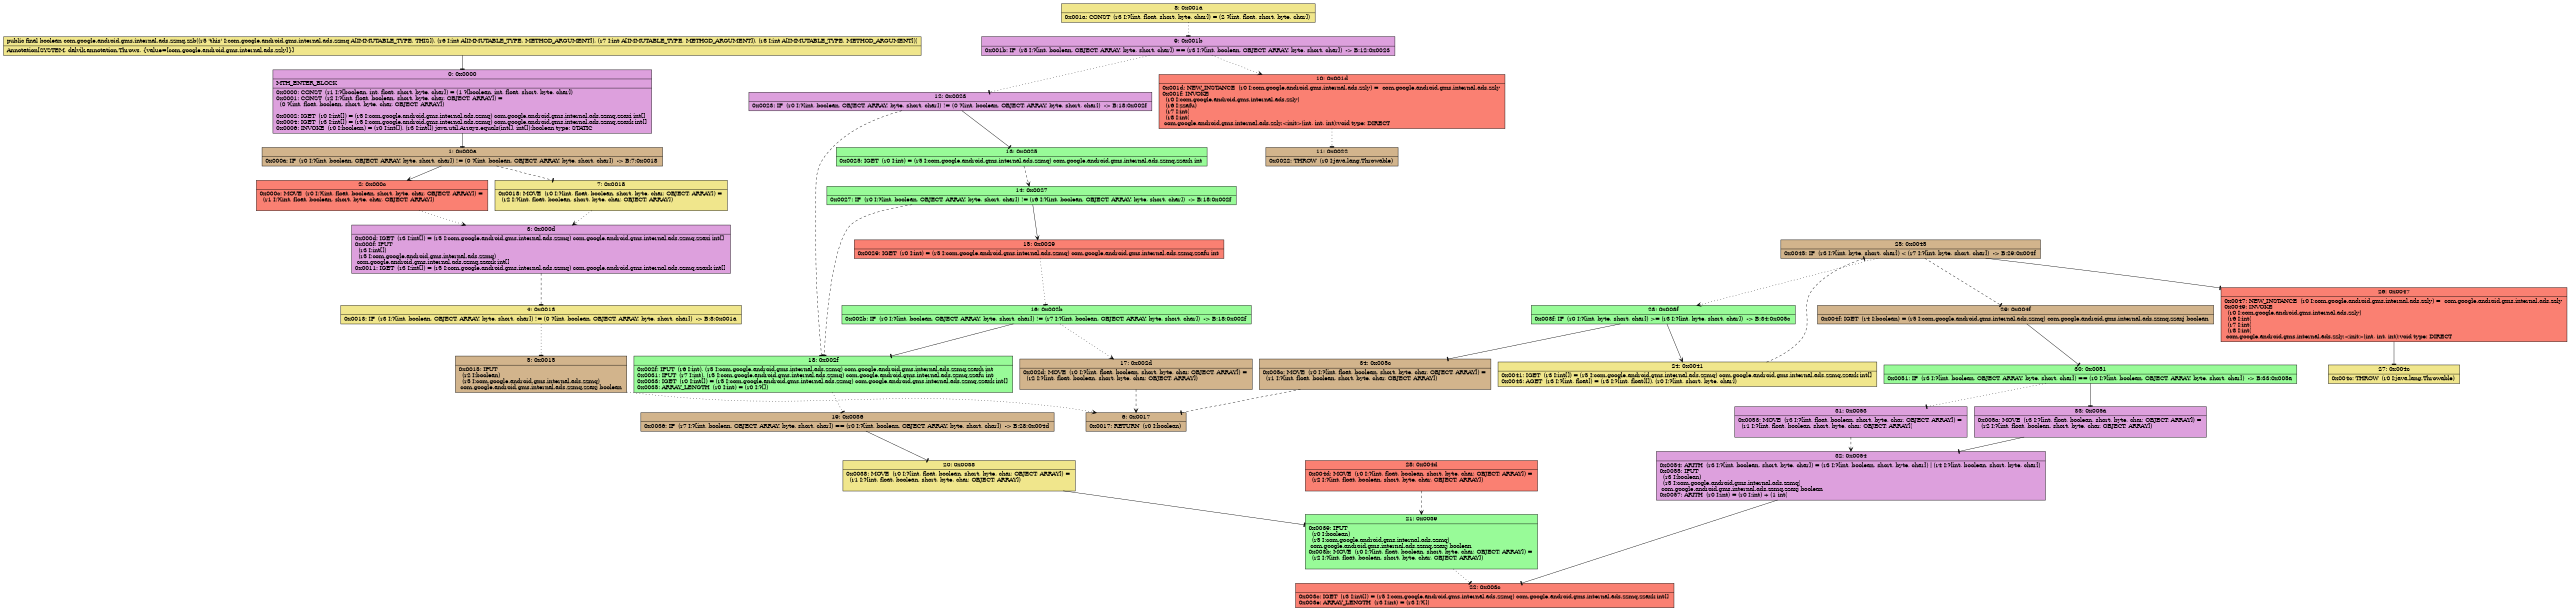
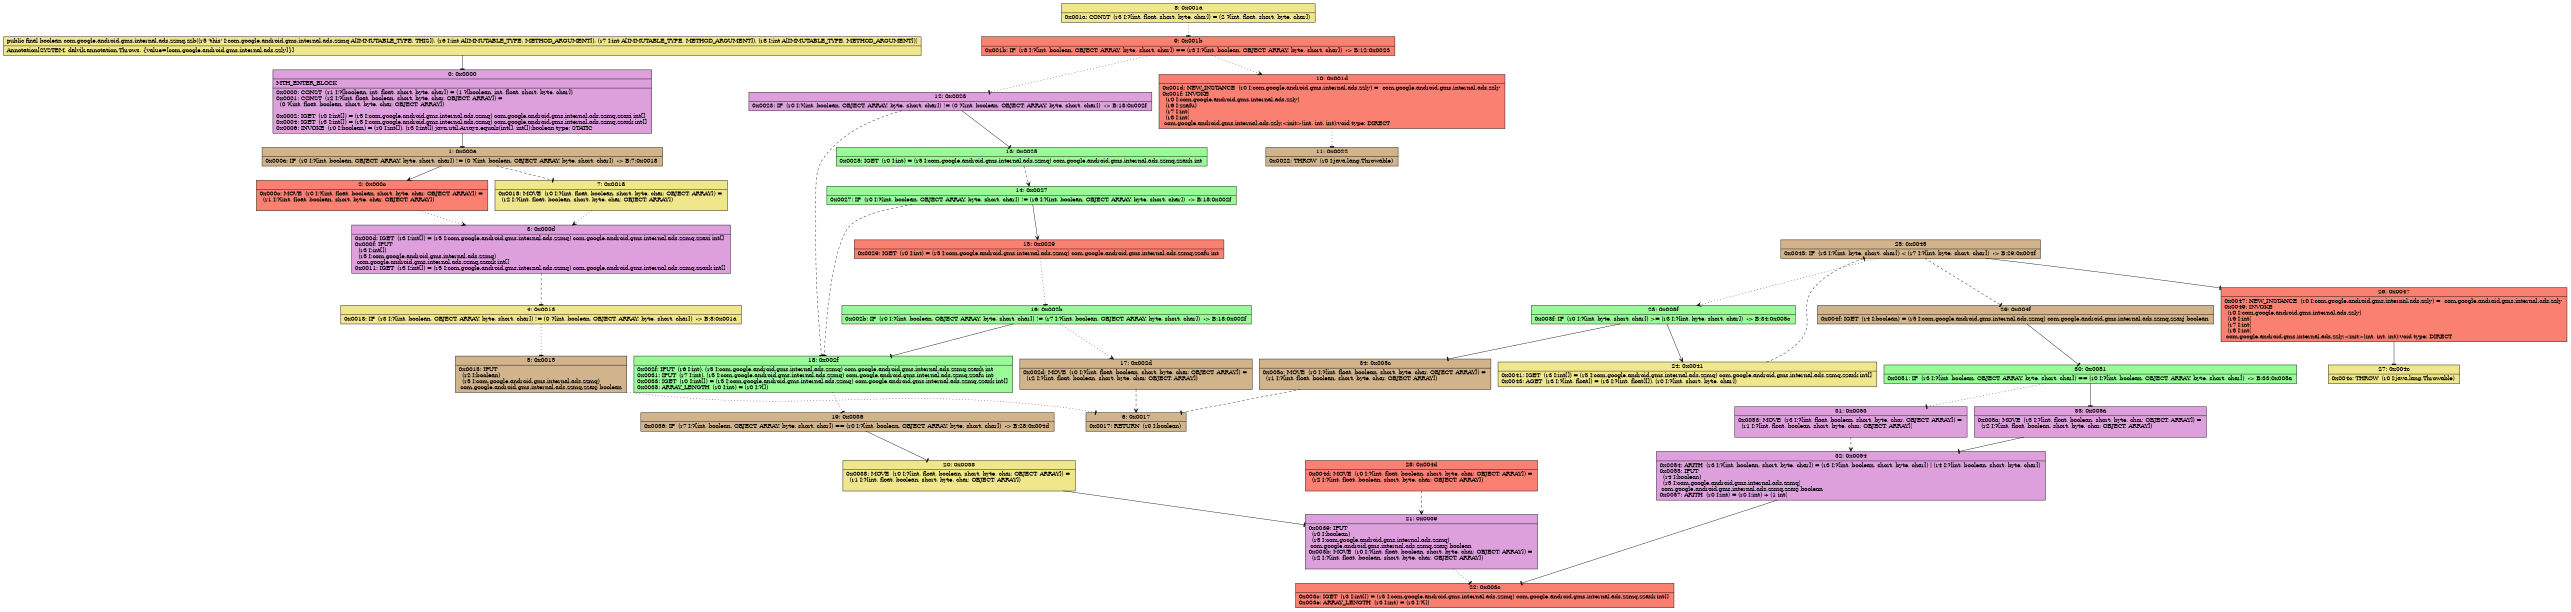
  digraph {
    node [fillcolor=tan shape=record style=filled]
    edge [arrowhead=tee style=solid]
    n1 [fillcolor=plum label="{0\:\ 0x0000|MTH_ENTER_BLOCK\l|0x0000: CONST  (r1 I:?[boolean, int, float, short, byte, char]) = (1 ?[boolean, int, float, short, byte, char]) \l0x0001: CONST  (r2 I:?[int, float, boolean, short, byte, char, OBJECT, ARRAY]) = \l  (0 ?[int, float, boolean, short, byte, char, OBJECT, ARRAY])\l \l0x0002: IGET  (r0 I:int[]) = (r5 I:com.google.android.gms.internal.ads.zzmq) com.google.android.gms.internal.ads.zzmq.zzaxi int[] \l0x0004: IGET  (r3 I:int[]) = (r5 I:com.google.android.gms.internal.ads.zzmq) com.google.android.gms.internal.ads.zzmq.zzaxk int[] \l0x0006: INVOKE  (r0 I:boolean) = (r0 I:int[]), (r3 I:int[]) java.util.Arrays.equals(int[], int[]):boolean type: STATIC \l}"]
    n2 [label="{1\:\ 0x000a|0x000a: IF  (r0 I:?[int, boolean, OBJECT, ARRAY, byte, short, char]) != (0 ?[int, boolean, OBJECT, ARRAY, byte, short, char])  \-\> B:7:0x0018 \l}"]
    n3 [fillcolor=salmon label="{2\:\ 0x000c|0x000c: MOVE  (r0 I:?[int, float, boolean, short, byte, char, OBJECT, ARRAY]) = \l  (r1 I:?[int, float, boolean, short, byte, char, OBJECT, ARRAY])\l \l}"]
    n4 [fillcolor=khaki label="{7\:\ 0x0018|0x0018: MOVE  (r0 I:?[int, float, boolean, short, byte, char, OBJECT, ARRAY]) = \l  (r2 I:?[int, float, boolean, short, byte, char, OBJECT, ARRAY])\l \l}"]
    n5 [fillcolor=plum label="{3\:\ 0x000d|0x000d: IGET  (r3 I:int[]) = (r5 I:com.google.android.gms.internal.ads.zzmq) com.google.android.gms.internal.ads.zzmq.zzaxi int[] \l0x000f: IPUT  \l  (r3 I:int[])\l  (r5 I:com.google.android.gms.internal.ads.zzmq)\l com.google.android.gms.internal.ads.zzmq.zzaxk int[] \l0x0011: IGET  (r3 I:int[]) = (r5 I:com.google.android.gms.internal.ads.zzmq) com.google.android.gms.internal.ads.zzmq.zzaxk int[] \l}"]
    n6 [fillcolor=khaki label="{4\:\ 0x0013|0x0013: IF  (r3 I:?[int, boolean, OBJECT, ARRAY, byte, short, char]) != (0 ?[int, boolean, OBJECT, ARRAY, byte, short, char])  \-\> B:8:0x001a \l}"]
    n7 [label="{5\:\ 0x0015|0x0015: IPUT  \l  (r2 I:boolean)\l  (r5 I:com.google.android.gms.internal.ads.zzmq)\l com.google.android.gms.internal.ads.zzmq.zzaxj boolean \l}"]
    n8 [label="{6\:\ 0x0017|0x0017: RETURN  (r0 I:boolean) \l}"]
    n9 [fillcolor=khaki label="{8\:\ 0x001a|0x001a: CONST  (r3 I:?[int, float, short, byte, char]) = (2 ?[int, float, short, byte, char]) \l}"]
-   n10 [fillcolor=plum label="{9\:\ 0x001b|0x001b: IF  (r8 I:?[int, boolean, OBJECT, ARRAY, byte, short, char]) == (r3 I:?[int, boolean, OBJECT, ARRAY, byte, short, char])  \-\> B:12:0x0023 \l}"]
+   n10 [fillcolor=salmon label="{9\:\ 0x001b|0x001b: IF  (r8 I:?[int, boolean, OBJECT, ARRAY, byte, short, char]) == (r3 I:?[int, boolean, OBJECT, ARRAY, byte, short, char])  \-\> B:12:0x0023 \l}"]
    n11 [fillcolor=salmon label="{10\:\ 0x001d|0x001d: NEW_INSTANCE  (r0 I:com.google.android.gms.internal.ads.zzly) =  com.google.android.gms.internal.ads.zzly \l0x001f: INVOKE  \l  (r0 I:com.google.android.gms.internal.ads.zzly)\l  (r6 I:zzafu)\l  (r7 I:int)\l  (r8 I:int)\l com.google.android.gms.internal.ads.zzly.\<init\>(int, int, int):void type: DIRECT \l}"]
    n12 [fillcolor=plum label="{12\:\ 0x0023|0x0023: IF  (r0 I:?[int, boolean, OBJECT, ARRAY, byte, short, char]) != (0 ?[int, boolean, OBJECT, ARRAY, byte, short, char])  \-\> B:18:0x002f \l}"]
    n13 [label="{11\:\ 0x0022|0x0022: THROW  (r0 I:java.lang.Throwable) \l}"]
    n14 [fillcolor=palegreen label="{13\:\ 0x0025|0x0025: IGET  (r0 I:int) = (r5 I:com.google.android.gms.internal.ads.zzmq) com.google.android.gms.internal.ads.zzmq.zzaxh int \l}"]
    n15 [fillcolor=palegreen label="{18\:\ 0x002f|0x002f: IPUT  (r6 I:int), (r5 I:com.google.android.gms.internal.ads.zzmq) com.google.android.gms.internal.ads.zzmq.zzaxh int \l0x0031: IPUT  (r7 I:int), (r5 I:com.google.android.gms.internal.ads.zzmq) com.google.android.gms.internal.ads.zzmq.zzafu int \l0x0033: IGET  (r0 I:int[]) = (r5 I:com.google.android.gms.internal.ads.zzmq) com.google.android.gms.internal.ads.zzmq.zzaxk int[] \l0x0035: ARRAY_LENGTH  (r0 I:int) = (r0 I:?[]) \l}"]
    n16 [fillcolor=palegreen label="{14\:\ 0x0027|0x0027: IF  (r0 I:?[int, boolean, OBJECT, ARRAY, byte, short, char]) != (r6 I:?[int, boolean, OBJECT, ARRAY, byte, short, char])  \-\> B:18:0x002f \l}"]
    n17 [label="{19\:\ 0x0036|0x0036: IF  (r7 I:?[int, boolean, OBJECT, ARRAY, byte, short, char]) == (r0 I:?[int, boolean, OBJECT, ARRAY, byte, short, char])  \-\> B:28:0x004d \l}"]
    n18 [fillcolor=salmon label="{15\:\ 0x0029|0x0029: IGET  (r0 I:int) = (r5 I:com.google.android.gms.internal.ads.zzmq) com.google.android.gms.internal.ads.zzmq.zzafu int \l}"]
    n19 [fillcolor=palegreen label="{16\:\ 0x002b|0x002b: IF  (r0 I:?[int, boolean, OBJECT, ARRAY, byte, short, char]) != (r7 I:?[int, boolean, OBJECT, ARRAY, byte, short, char])  \-\> B:18:0x002f \l}"]
    n20 [label="{17\:\ 0x002d|0x002d: MOVE  (r0 I:?[int, float, boolean, short, byte, char, OBJECT, ARRAY]) = \l  (r2 I:?[int, float, boolean, short, byte, char, OBJECT, ARRAY])\l \l}"]
    n21 [fillcolor=khaki label="{20\:\ 0x0038|0x0038: MOVE  (r0 I:?[int, float, boolean, short, byte, char, OBJECT, ARRAY]) = \l  (r1 I:?[int, float, boolean, short, byte, char, OBJECT, ARRAY])\l \l}"]
-   n22 [fillcolor=palegreen label="{21\:\ 0x0039|0x0039: IPUT  \l  (r0 I:boolean)\l  (r5 I:com.google.android.gms.internal.ads.zzmq)\l com.google.android.gms.internal.ads.zzmq.zzaxj boolean \l0x003b: MOVE  (r0 I:?[int, float, boolean, short, byte, char, OBJECT, ARRAY]) = \l  (r2 I:?[int, float, boolean, short, byte, char, OBJECT, ARRAY])\l \l}"]
+   n22 [fillcolor=plum label="{21\:\ 0x0039|0x0039: IPUT  \l  (r0 I:boolean)\l  (r5 I:com.google.android.gms.internal.ads.zzmq)\l com.google.android.gms.internal.ads.zzmq.zzaxj boolean \l0x003b: MOVE  (r0 I:?[int, float, boolean, short, byte, char, OBJECT, ARRAY]) = \l  (r2 I:?[int, float, boolean, short, byte, char, OBJECT, ARRAY])\l \l}"]
    n23 [fillcolor=salmon label="{28\:\ 0x004d|0x004d: MOVE  (r0 I:?[int, float, boolean, short, byte, char, OBJECT, ARRAY]) = \l  (r2 I:?[int, float, boolean, short, byte, char, OBJECT, ARRAY])\l \l}"]
    n24 [fillcolor=salmon label="{22\:\ 0x003c|0x003c: IGET  (r3 I:int[]) = (r5 I:com.google.android.gms.internal.ads.zzmq) com.google.android.gms.internal.ads.zzmq.zzaxk int[] \l0x003e: ARRAY_LENGTH  (r3 I:int) = (r3 I:?[]) \l}"]
    n25 [fillcolor=palegreen label="{23\:\ 0x003f|0x003f: IF  (r0 I:?[int, byte, short, char]) \>= (r3 I:?[int, byte, short, char])  \-\> B:34:0x005c \l}"]
    n26 [fillcolor=khaki label="{24\:\ 0x0041|0x0041: IGET  (r3 I:int[]) = (r5 I:com.google.android.gms.internal.ads.zzmq) com.google.android.gms.internal.ads.zzmq.zzaxk int[] \l0x0043: AGET  (r3 I:?[int, float]) = (r3 I:?[int, float][]), (r0 I:?[int, short, byte, char]) \l}"]
    n27 [label="{34\:\ 0x005c|0x005c: MOVE  (r0 I:?[int, float, boolean, short, byte, char, OBJECT, ARRAY]) = \l  (r1 I:?[int, float, boolean, short, byte, char, OBJECT, ARRAY])\l \l}"]
    n28 [label="{25\:\ 0x0045|0x0045: IF  (r3 I:?[int, byte, short, char]) \< (r7 I:?[int, byte, short, char])  \-\> B:29:0x004f \l}"]
    n29 [fillcolor=salmon label="{26\:\ 0x0047|0x0047: NEW_INSTANCE  (r0 I:com.google.android.gms.internal.ads.zzly) =  com.google.android.gms.internal.ads.zzly \l0x0049: INVOKE  \l  (r0 I:com.google.android.gms.internal.ads.zzly)\l  (r6 I:int)\l  (r7 I:int)\l  (r8 I:int)\l com.google.android.gms.internal.ads.zzly.\<init\>(int, int, int):void type: DIRECT \l}"]
    n30 [label="{29\:\ 0x004f|0x004f: IGET  (r4 I:boolean) = (r5 I:com.google.android.gms.internal.ads.zzmq) com.google.android.gms.internal.ads.zzmq.zzaxj boolean \l}"]
    n31 [fillcolor=khaki label="{27\:\ 0x004c|0x004c: THROW  (r0 I:java.lang.Throwable) \l}"]
    n32 [fillcolor=palegreen label="{30\:\ 0x0051|0x0051: IF  (r3 I:?[int, boolean, OBJECT, ARRAY, byte, short, char]) == (r0 I:?[int, boolean, OBJECT, ARRAY, byte, short, char])  \-\> B:33:0x005a \l}"]
    n33 [fillcolor=plum label="{31\:\ 0x0053|0x0053: MOVE  (r3 I:?[int, float, boolean, short, byte, char, OBJECT, ARRAY]) = \l  (r1 I:?[int, float, boolean, short, byte, char, OBJECT, ARRAY])\l \l}"]
    n34 [fillcolor=plum label="{33\:\ 0x005a|0x005a: MOVE  (r3 I:?[int, float, boolean, short, byte, char, OBJECT, ARRAY]) = \l  (r2 I:?[int, float, boolean, short, byte, char, OBJECT, ARRAY])\l \l}"]
-   n35 [fillcolor=plum label="{32\:\ 0x0054|0x0054: ARITH  (r3 I:?[int, boolean, short, byte, char]) = (r3 I:?[int, boolean, short, byte, char]) \| (r4 I:?[int, boolean, short, byte, char]) \l0x0055: IPUT  \l  (r3 I:boolean)\l  (r5 I:com.google.android.gms.internal.ads.zzmq)\l com.google.android.gms.internal.ads.zzmq.zzaxj boolean \l0x0057: ARITH  (r0 I:int) = (r0 I:int) + (1 int) \l}"]
+   n35 [fillcolor=plum label="{32\:\ 0x0054|0x0054: ARITH  (r3 I:?[int, boolean, short, byte, char]) = (r3 I:?[int, boolean, short, byte, char]) \| (r4 I:?[int, boolean, short, byte, char]) \l0x0055: IPUT  \l  (r4 I:boolean)\l  (r5 I:com.google.android.gms.internal.ads.zzmq)\l com.google.android.gms.internal.ads.zzmq.zzaxj boolean \l0x0057: ARITH  (r0 I:int) = (r0 I:int) + (1 int) \l}"]
    n36 [fillcolor=khaki label="{public final boolean com.google.android.gms.internal.ads.zzmq.zzb((r5 'this' I:com.google.android.gms.internal.ads.zzmq A[IMMUTABLE_TYPE, THIS]), (r6 I:int A[IMMUTABLE_TYPE, METHOD_ARGUMENT]), (r7 I:int A[IMMUTABLE_TYPE, METHOD_ARGUMENT]), (r8 I:int A[IMMUTABLE_TYPE, METHOD_ARGUMENT]))  | Annotation[SYSTEM, dalvik.annotation.Throws, \{value=[com.google.android.gms.internal.ads.zzly]\}]\l}"]
    n1 -> n2
    n2 -> n3 [arrowhead=vee]
    n2 -> n4 [style=dashed]
    n3 -> n5 [arrowhead=vee style=dotted]
    n4 -> n5 [arrowhead=vee style=dotted]
    n5 -> n6 [style=dashed]
    n6 -> n7 [style=dotted]
-   n7 -> n8 [arrowhead=vee style=dotted]
+   n7 -> n8 [style=dotted]
    n9 -> n10 [style=dotted]
    n10 -> n11 [arrowhead=vee style=dotted]
    n10 -> n12 [style=dotted]
    n11 -> n13 [style=dotted]
    n12 -> n14
    n12 -> n15 [style=dashed]
    n14 -> n16 [arrowhead=vee style=dashed]
    n15 -> n17 [style=dotted]
    n16 -> n15 [style=dashed]
    n16 -> n18 [arrowhead=vee]
    n17 -> n21
    n18 -> n19 [style=dotted]
    n19 -> n15
    n19 -> n20 [arrowhead=vee style=dotted]
    n20 -> n8 [arrowhead=vee style=dashed]
    n21 -> n22
    n22 -> n24 [style=dotted]
    n23 -> n22 [arrowhead=vee style=dashed]
    n25 -> n26 [arrowhead=vee]
    n25 -> n27
    n26 -> n28 [style=dashed]
    n27 -> n8 [style=dashed]
    n28 -> n25 [arrowhead=vee style=dotted]
    n28 -> n29
    n28 -> n30 [style=dashed]
    n29 -> n31
    n30 -> n32
    n32 -> n33 [style=dotted]
    n32 -> n34
    n33 -> n35 [arrowhead=vee style=dashed]
    n34 -> n35
    n35 -> n24
    n36 -> n1
  }
